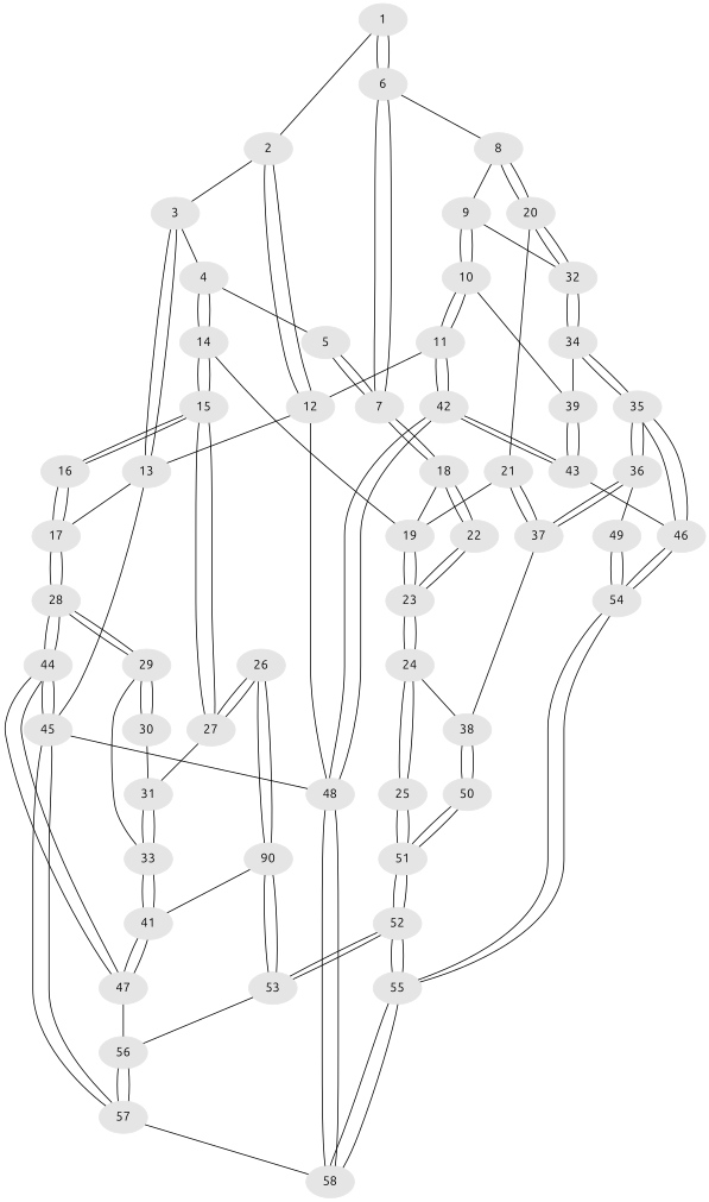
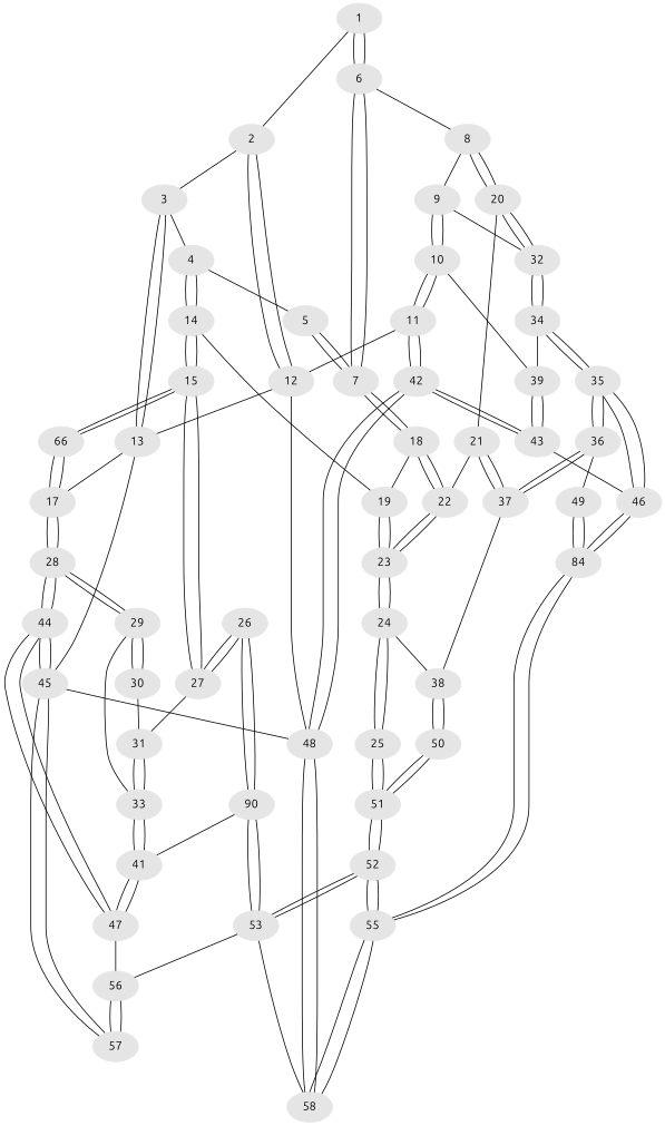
  graph {
    fontname=Ubuntu
    node [color=gray90 fontname=Ubuntu style=filled]
    edge [fontname=Ubuntu]
    1
    2
    6
    3
    12
    7
    8
    4
    13
    48
    5
    14
    17
    45
    15
    19
    18
    9
    20
    22
    10
    32
    21
    11
    39
    34
    42
    43
    58
    28
    57
-   16
+   16 [label=66]
    27
    23
    31
    29
    44
    24
    37
    38
    25
    51
    50
    26
    n45 [label=90]
    52
    41
    53
    33
    30
    47
    35
    36
    46
    49
-   54
+   54 [label=84]
    56
    55
    1 -- 2
    1 -- 6
    1 -- 6
    2 -- 3
    2 -- 12
    2 -- 12
    6 -- 7
    6 -- 7
    6 -- 8
    3 -- 4
    3 -- 13
    3 -- 13
    12 -- 13
    12 -- 48
    7 -- 18
    7 -- 18
    8 -- 9
    8 -- 20
    8 -- 20
    4 -- 5
    4 -- 14
    4 -- 14
    13 -- 17
    13 -- 45
    48 -- 58
    48 -- 58
    5 -- 7
    5 -- 7
    14 -- 15
    14 -- 15
    14 -- 19
    17 -- 28
    17 -- 28
    45 -- 48
    45 -- 57
    45 -- 57
    15 -- 16
    15 -- 16
    15 -- 27
    15 -- 27
    19 -- 23
    19 -- 23
    18 -- 19
    18 -- 22
    18 -- 22
    9 -- 10
    9 -- 10
    9 -- 32
    20 -- 32
    20 -- 32
    20 -- 21
    22 -- 23
    22 -- 23
    10 -- 11
    10 -- 11
    10 -- 39
    32 -- 34
    32 -- 34
-   21 -- 19
+   21 -- 22
    21 -- 37
    21 -- 37
    11 -- 12
    11 -- 42
    11 -- 42
    39 -- 43
    39 -- 43
    34 -- 39
    34 -- 35
    34 -- 35
    42 -- 48
    42 -- 48
    42 -- 43
    42 -- 43
    43 -- 46
    28 -- 29
    28 -- 29
    28 -- 44
    28 -- 44
-   57 -- 58
+   53 -- 58
    16 -- 17
    16 -- 17
    27 -- 31
    23 -- 24
    23 -- 24
    31 -- 33
    31 -- 33
    29 -- 33
    29 -- 30
    29 -- 30
    44 -- 45
    44 -- 45
    44 -- 47
    44 -- 47
    24 -- 38
    24 -- 25
    24 -- 25
    37 -- 38
    38 -- 50
    38 -- 50
    25 -- 51
    25 -- 51
    51 -- 52
    51 -- 52
    50 -- 51
    50 -- 51
    26 -- 27
    26 -- 27
    26 -- n45
    26 -- n45
    n45 -- 41
    n45 -- 53
    n45 -- 53
    52 -- 53
    52 -- 53
    52 -- 55
    52 -- 55
    41 -- 47
    41 -- 47
    53 -- 56
    33 -- 41
    33 -- 41
    30 -- 31
    47 -- 56
    35 -- 36
    35 -- 36
    35 -- 46
    35 -- 46
    36 -- 37
    36 -- 37
    36 -- 49
    46 -- 54
    46 -- 54
    49 -- 54
    49 -- 54
    54 -- 55
    54 -- 55
    56 -- 57
    56 -- 57
    55 -- 58
    55 -- 58
  }
